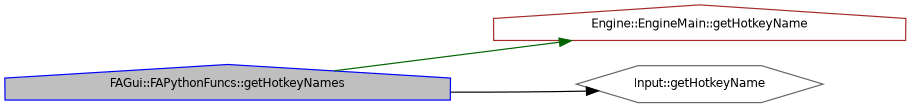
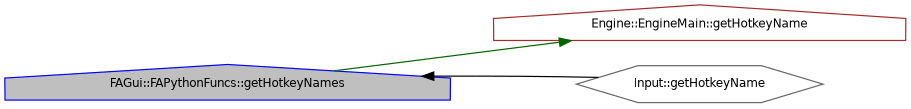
  digraph {
    rankdir=LR
    node [fillcolor=white fontname=Helvetica fontsize=10 shape=house style=filled]
    edge [fontname=Helvetica fontsize=10 labelfontname=Helvetica labelfontsize=10 style=solid]
    n1 [color=blue fillcolor=grey75 fontcolor=black height=0.2 label="FAGui::FAPythonFuncs::getHotkeyNames" width=0.4]
    n2 [color=brown height=0.2 label="Engine::EngineMain::getHotkeyName" width=0.4]
    n3 [color=gray40 height=0.2 label="Input::getHotkeyName" shape=hexagon width=0.4]
    n1 -> n2 [color=darkgreen]
-   n1 -> n3 [color=black]
+   n3 -> n1 [color=black]
  }
